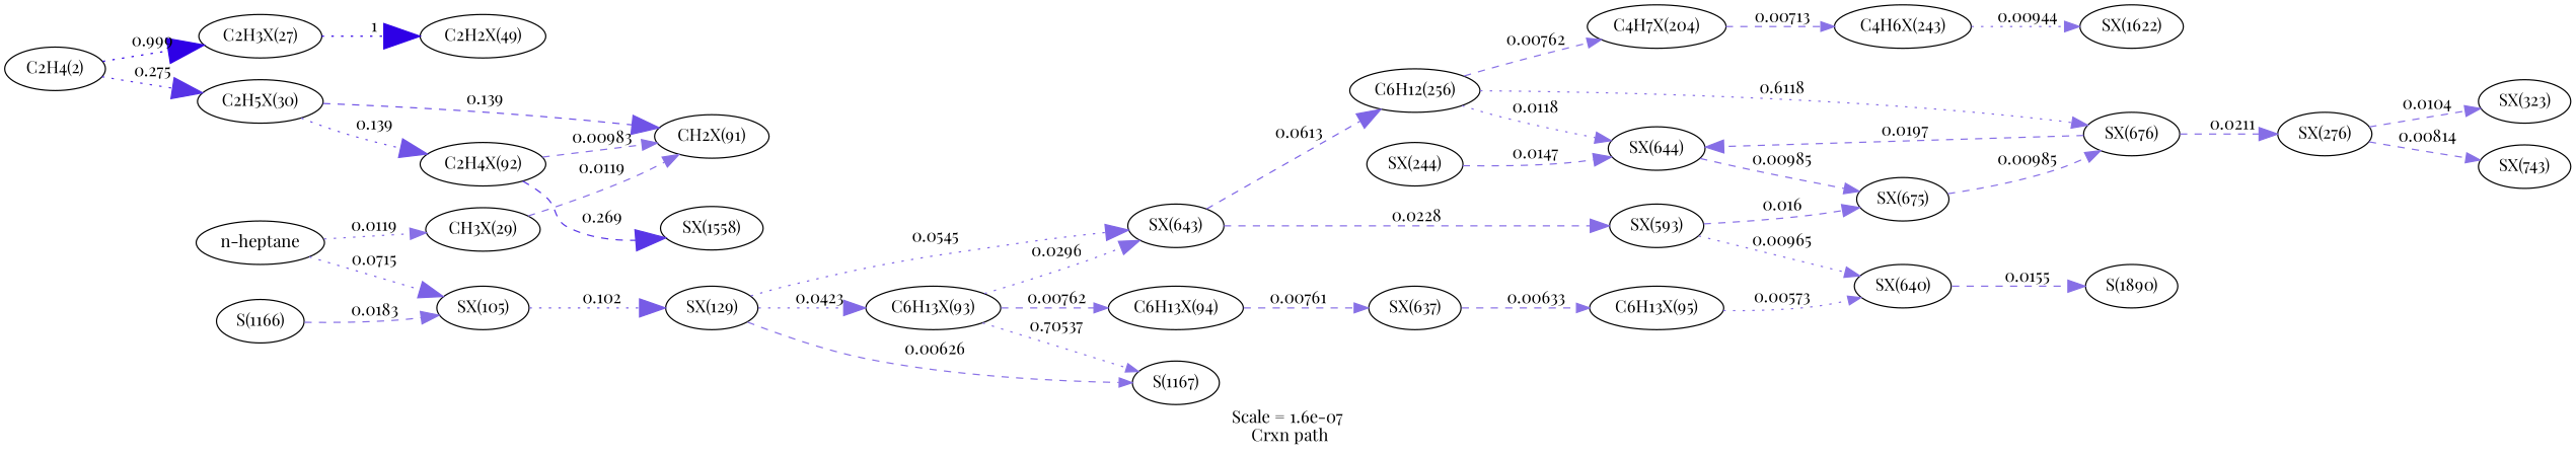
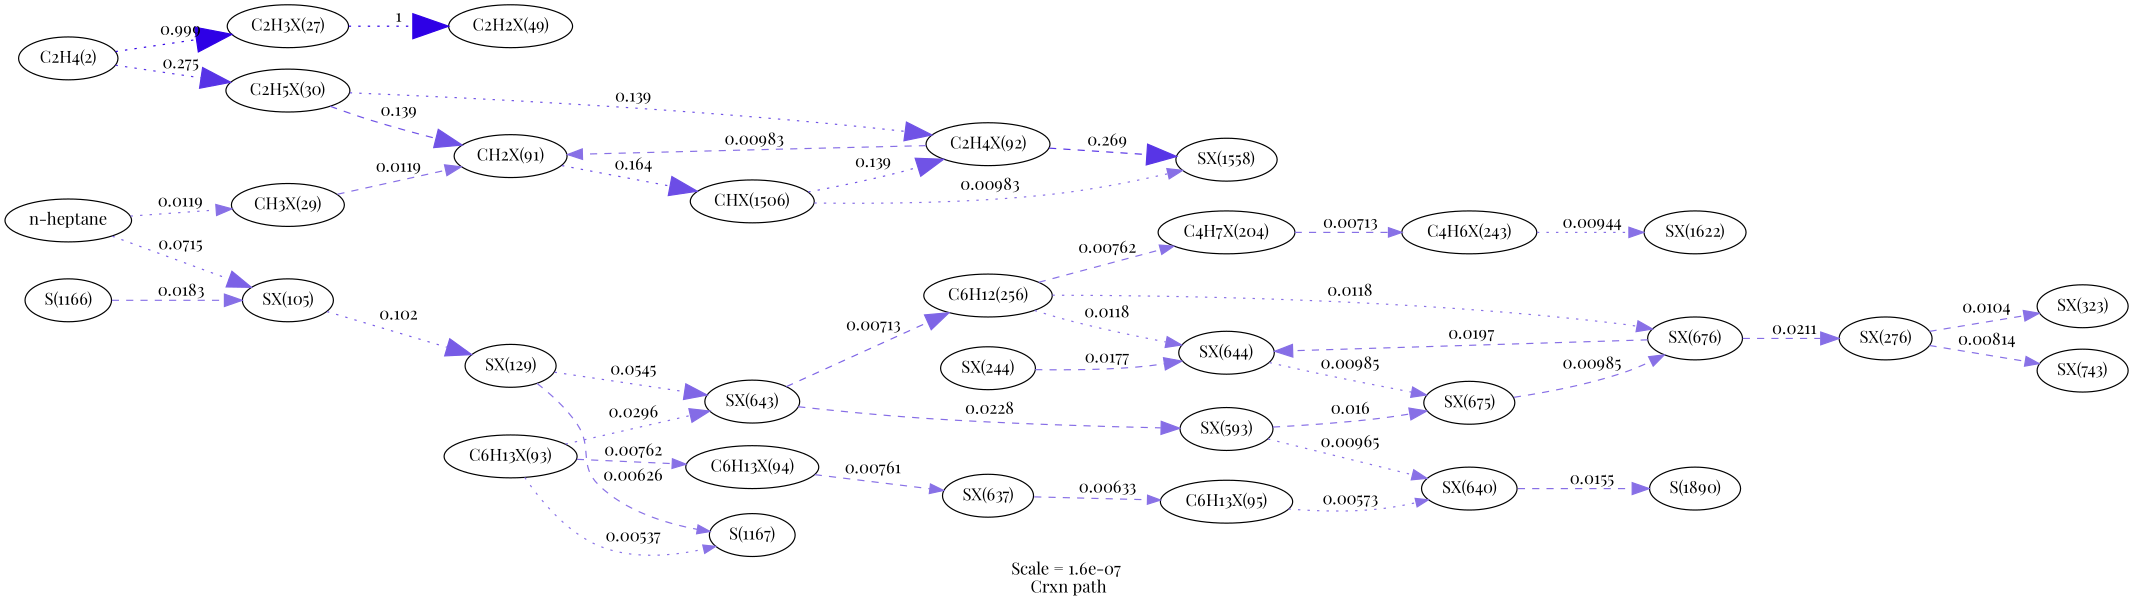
  digraph {
    fontname="Playfair Display"
    label="Scale = 1.6e-07\l Crxn path"
    rankdir=LR
    node [fontname="Playfair Display"]
    edge [arrowsize=1.26 color="0.7, 0.51, 0.9" fontname="Playfair Display" style=dashed]
    n1 [label="C2H4(2)"]
    n2 [label="C2H3X(27)"]
    n3 [label="C2H5X(30)"]
    n4 [label="C2H2X(49)"]
    n5 [label="CH2X(91)"]
    n6 [label="C2H4X(92)"]
+   n7 [label="CHX(1506)"]
    n8 [label="SX(1558)"]
    n9 [label="C6H12(256)"]
    n10 [label="C4H7X(204)"]
    n11 [label="SX(644)"]
    n12 [label="SX(676)"]
    n13 [label="C4H6X(243)"]
    n14 [label="SX(244)"]
    n15 [label="SX(675)"]
    n16 [label="SX(276)"]
    n17 [label="SX(1622)"]
    n18 [label="SX(323)"]
    n19 [label="SX(743)"]
    n20 [label="SX(105)"]
    n21 [label="SX(129)"]
    n22 [label="C6H13X(93)"]
    n23 [label="SX(643)"]
    n24 [label="S(1167)"]
    n25 [label="C6H13X(94)"]
    n26 [label="SX(593)"]
    n27 [label="n-heptane"]
    n28 [label="CH3X(29)"]
    n29 [label="S(1166)"]
    n30 [label="SX(637)"]
    n31 [label="SX(640)"]
    n32 [label="C6H13X(95)"]
    n33 [label="S(1890)"]
    n1 -> n2 [arrowsize=3 color="0.7, 1.5, 0.9" label=" 0.999" style=dotted]
    n1 -> n3 [arrowsize=2.51 color="0.7, 0.775, 0.9" label=" 0.275" style=dotted]
    n2 -> n4 [arrowsize=3 color="0.7, 1.5, 0.9" label=" 1" style=dotted]
    n3 -> n5 [arrowsize=2.26 color="0.7, 0.639, 0.9" label=" 0.139"]
    n3 -> n6 [arrowsize=2.26 color="0.7, 0.639, 0.9" label=" 0.139" style=dotted]
+   n5 -> n7 [arrowsize=2.32 color="0.7, 0.664, 0.9" label=" 0.164" style=dotted]
    n6 -> n5 [label=" 0.00983"]
    n6 -> n8 [arrowsize=2.5 color="0.7, 0.769, 0.9" label=" 0.269"]
+   n7 -> n6 [arrowsize=2.26 color="0.7, 0.639, 0.9" label=" 0.139" style=dotted]
+   n7 -> n8 [label=" 0.00983" style=dotted]
    n9 -> n10 [arrowsize=1.16 color="0.7, 0.508, 0.9" label=" 0.00762"]
    n9 -> n11 [arrowsize=1.32 color="0.7, 0.512, 0.9" label=" 0.0118" style=dotted]
-   n9 -> n12 [arrowsize=1.32 color="0.7, 0.512, 0.9" label=" 0.6118" style=dotted]
+   n9 -> n12 [arrowsize=1.32 color="0.7, 0.512, 0.9" label=" 0.0118" style=dotted]
    n10 -> n13 [arrowsize=1.13 color="0.7, 0.507, 0.9" label=" 0.00713"]
-   n11 -> n15 [label=" 0.00985"]
+   n11 -> n15 [label=" 0.00985" style=dotted]
    n12 -> n11 [arrowsize=1.52 color="0.7, 0.52, 0.9" label=" 0.0197"]
    n12 -> n16 [arrowsize=1.54 color="0.7, 0.521, 0.9" label=" 0.0211"]
    n13 -> n17 [arrowsize=1.24 color="0.7, 0.509, 0.9" label=" 0.00944" style=dotted]
-   n14 -> n11 [arrowsize=1.48 color="0.7, 0.518, 0.9" label=" 0.0147"]
+   n14 -> n11 [arrowsize=1.48 color="0.7, 0.518, 0.9" label=" 0.0177"]
    n15 -> n12 [label=" 0.00985"]
    n16 -> n18 [arrowsize=1.28 label=" 0.0104"]
    n16 -> n19 [arrowsize=1.18 color="0.7, 0.508, 0.9" label=" 0.00814"]
    n20 -> n21 [arrowsize=2.14 color="0.7, 0.602, 0.9" label=" 0.102" style=dotted]
-   n21 -> n22 [arrowsize=1.81 color="0.7, 0.542, 0.9" label=" 0.0423" style=dotted]
    n21 -> n23 [arrowsize=1.9 color="0.7, 0.555, 0.9" label=" 0.0545" style=dotted]
    n21 -> n24 [arrowsize=1.08 color="0.7, 0.506, 0.9" label=" 0.00626"]
    n22 -> n23 [arrowsize=1.67 color="0.7, 0.53, 0.9" label=" 0.0296" style=dotted]
-   n22 -> n24 [arrowsize=1.03 color="0.7, 0.505, 0.9" label=" 0.70537" style=dotted]
+   n22 -> n24 [arrowsize=1.03 color="0.7, 0.505, 0.9" label=" 0.00537" style=dotted]
    n22 -> n25 [arrowsize=1.16 color="0.7, 0.508, 0.9" label=" 0.00762"]
-   n23 -> n9 [arrowsize=1.95 color="0.7, 0.561, 0.9" label=" 0.0613"]
+   n23 -> n9 [arrowsize=1.95 color="0.7, 0.561, 0.9" label=" 0.00713"]
    n23 -> n26 [arrowsize=1.57 color="0.7, 0.523, 0.9" label=" 0.0228"]
    n25 -> n30 [arrowsize=1.16 color="0.7, 0.508, 0.9" label=" 0.00761"]
    n26 -> n15 [arrowsize=1.44 color="0.7, 0.516, 0.9" label=" 0.016"]
    n26 -> n31 [arrowsize=1.25 label=" 0.00965" style=dotted]
    n27 -> n20 [arrowsize=2 color="0.7, 0.572, 0.9" label=" 0.0715" style=dotted]
    n27 -> n28 [arrowsize=1.33 color="0.7, 0.512, 0.9" label=" 0.0119" style=dotted]
    n28 -> n5 [arrowsize=1.33 color="0.7, 0.512, 0.9" label=" 0.0119"]
    n29 -> n20 [arrowsize=1.49 color="0.7, 0.518, 0.9" label=" 0.0183"]
    n30 -> n32 [arrowsize=1.09 color="0.7, 0.506, 0.9" label=" 0.00633"]
    n31 -> n33 [arrowsize=1.43 color="0.7, 0.515, 0.9" label=" 0.0155"]
    n32 -> n31 [arrowsize=1.05 color="0.7, 0.506, 0.9" label=" 0.00573" style=dotted]
  }
